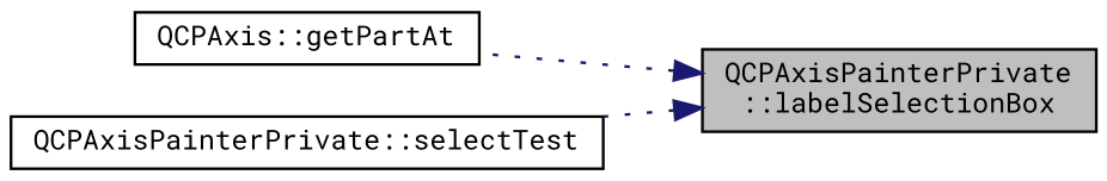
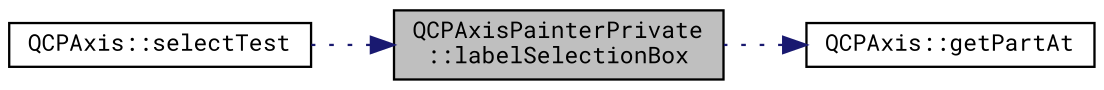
  digraph {
    fontname="Roboto Mono"
    rankdir=RL
    node [color=black fillcolor=white fontname="Roboto Mono" fontsize=10 shape=record style=filled]
    edge [color=midnightblue dir=back fontname="Roboto Mono" fontsize=10 labelfontname=Helvetica labelfontsize=10 style=dotted]
    n1 [fillcolor=grey75 fontcolor=black height=0.2 label="QCPAxisPainterPrivate\l::labelSelectionBox" width=0.4]
    n2 [height=0.2 label="QCPAxis::getPartAt" width=0.4]
-   n3 [height=0.2 label="QCPAxisPainterPrivate::selectTest" width=0.4]
-   n1 -> n2
+   n3 [height=0.2 label="QCPAxis::selectTest" width=0.4]
+   n2 -> n1
    n1 -> n3
  }
